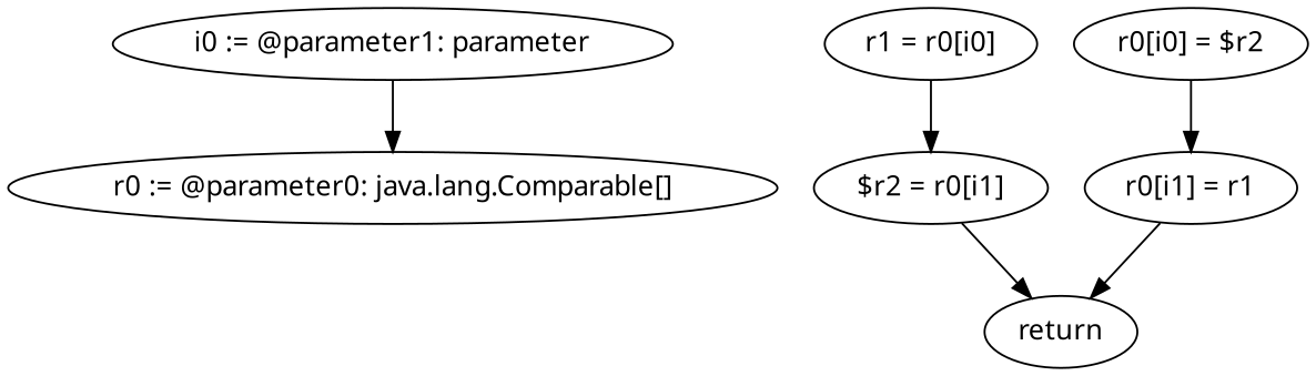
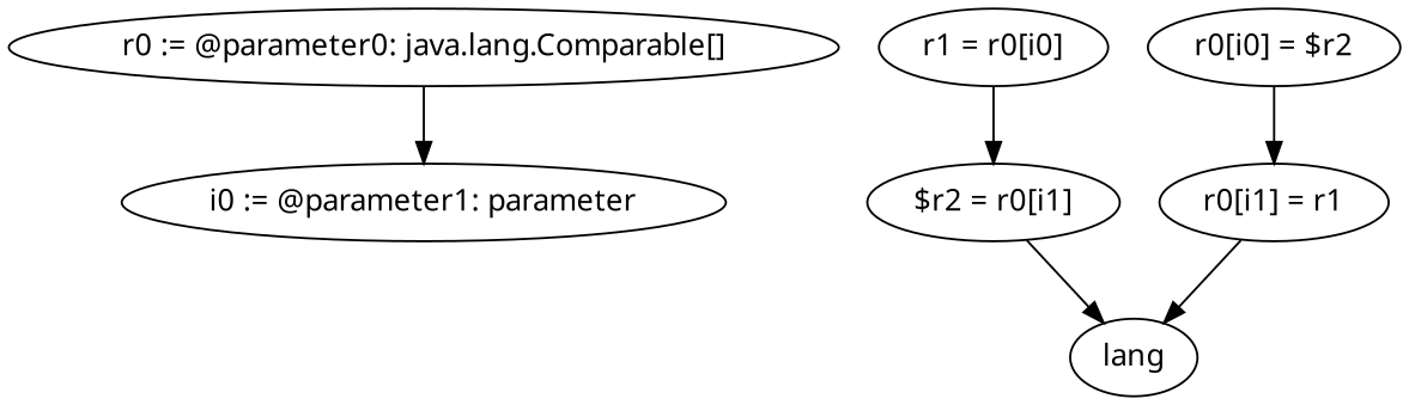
  digraph {
    fontname="Noto Sans"
    node [fontname="Noto Sans"]
    edge [fontname="Noto Sans"]
    n1 [label="i0 := @parameter1: parameter"]
    "r0 := @parameter0: java.lang.Comparable[]"
    "r1 = r0[i0]"
    "$r2 = r0[i1]"
-   return
+   return [label=lang]
    "r0[i0] = $r2"
    "r0[i1] = r1"
-   n1 -> "r0 := @parameter0: java.lang.Comparable[]"
+   "r0 := @parameter0: java.lang.Comparable[]" -> n1
    "r1 = r0[i0]" -> "$r2 = r0[i1]"
    "$r2 = r0[i1]" -> return
    "r0[i0] = $r2" -> "r0[i1] = r1"
    "r0[i1] = r1" -> return
  }
